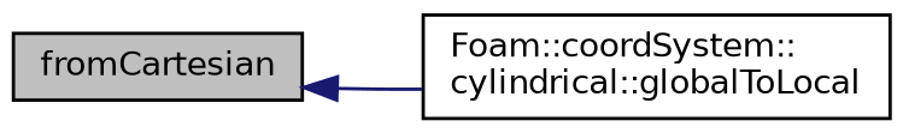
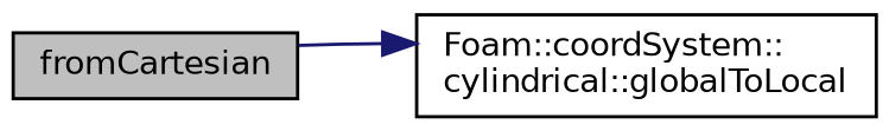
  digraph {
    rankdir=LR
    node [color=black fontname=Helvetica fontsize=10 shape=record]
    n1 [fillcolor=grey75 fontcolor=black height=0.2 label=fromCartesian style=filled width=0.4]
    n2 [height=0.2 label="Foam::coordSystem::\lcylindrical::globalToLocal" width=0.4]
-   n1 -> n2 [color=midnightblue dir=back fontname=Helvetica fontsize=10 labelfontname=Helvetica labelfontsize=10 style=solid]
+   n2 -> n1 [color=midnightblue dir=back fontname=Helvetica fontsize=10 labelfontname=Helvetica labelfontsize=10 style=solid]
  }
